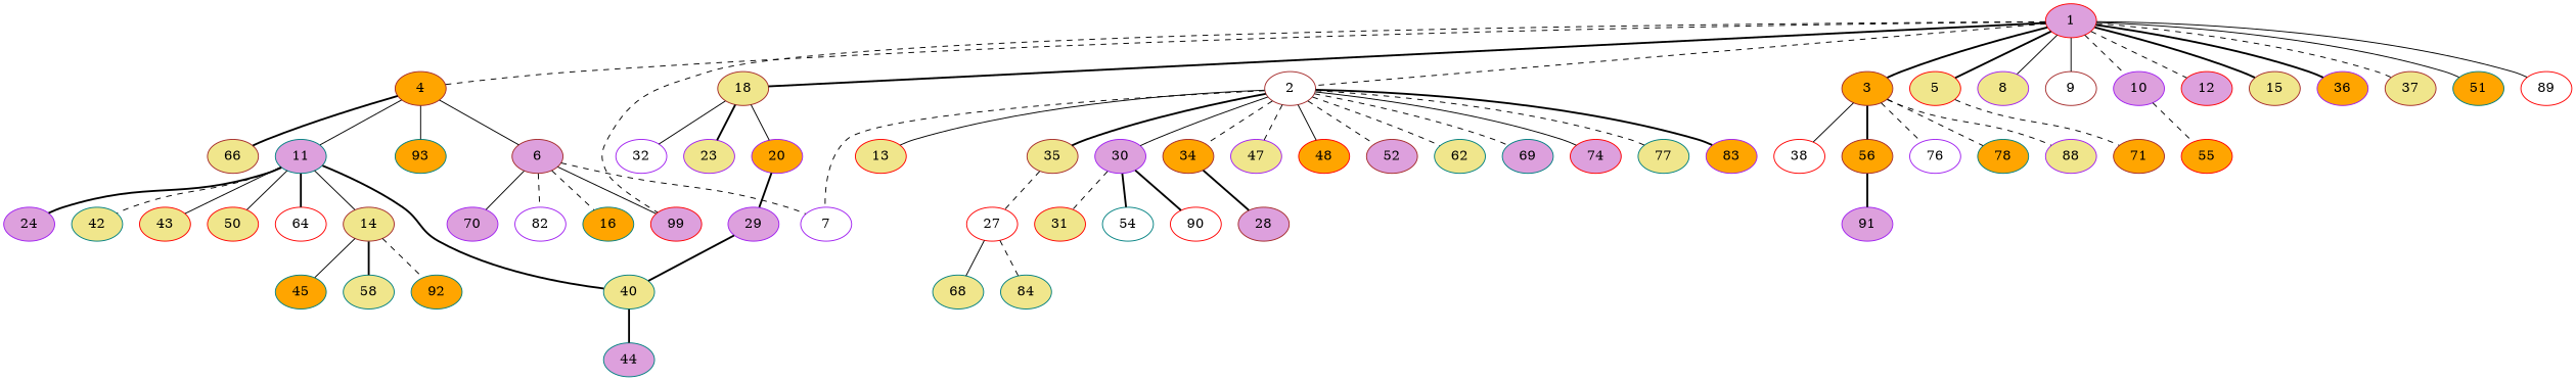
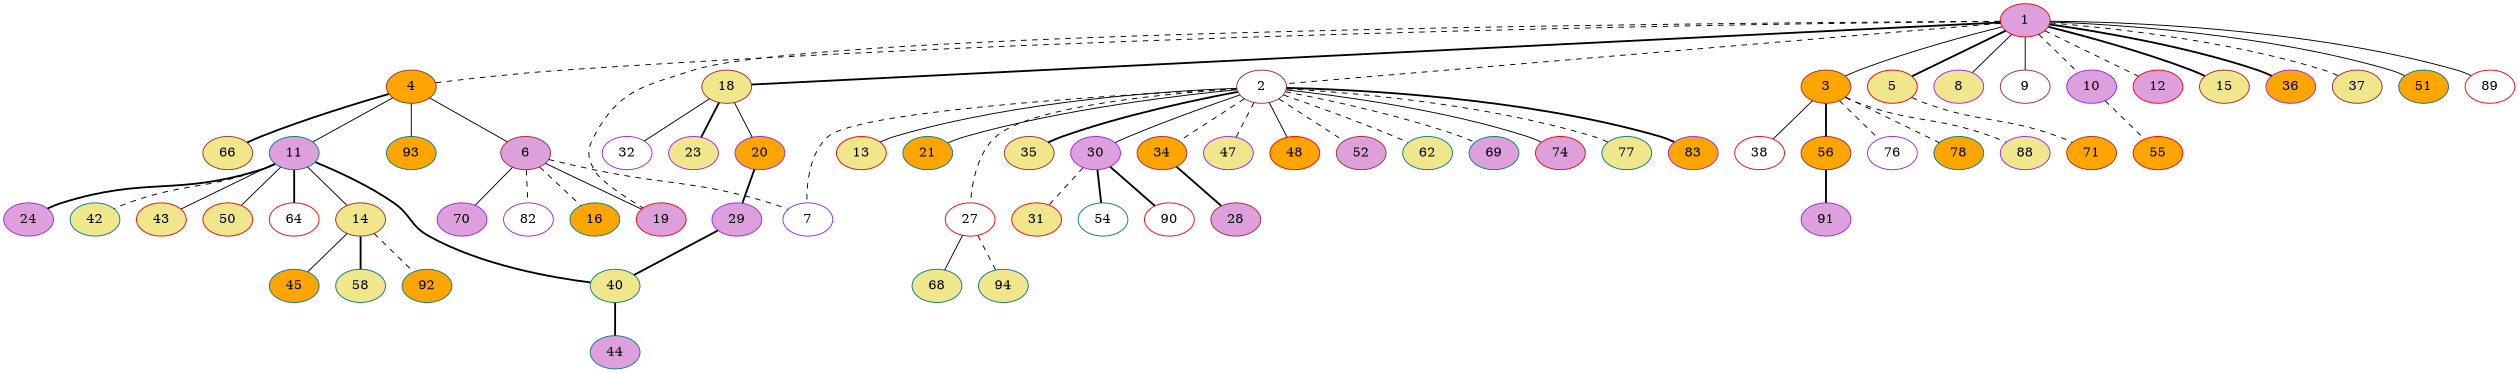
  graph {
    node [color=teal fillcolor=khaki style=filled]
    edge [style=dashed]
    1 [color=red fillcolor=plum super="+25"]
    2 [color=brown fillcolor=white super="+17"]
    3 [color=brown fillcolor=orange super="+33"]
    4 [color=brown fillcolor=orange super="+86"]
    5 [color=red]
    8 [color=purple super="+26"]
    9 [color=brown fillcolor=white]
    10 [color=purple fillcolor=plum]
    12 [color=red fillcolor=plum super="+82"]
    15 [color=brown super="+22"]
    18 [color=brown super="+59"]
-   19 [color=red fillcolor=plum label=99]
+   19 [color=red fillcolor=plum]
    36 [color=purple fillcolor=orange]
    37 [color=brown]
    51 [fillcolor=orange]
    89 [color=red fillcolor=white]
    7 [color=purple fillcolor=white super="+47"]
    13 [color=red]
+   21 [fillcolor=orange super="+79"]
    27 [color=red fillcolor=white super="+81"]
    30 [color=purple fillcolor=plum super="+61"]
    34 [color=brown fillcolor=orange super="+63"]
    35 [color=brown]
    n24 [color=purple label=47]
    48 [color=red fillcolor=orange]
    52 [color=brown fillcolor=plum]
    62
    69 [fillcolor=plum]
    74 [color=red fillcolor=plum]
    77
    83 [color=purple fillcolor=orange]
    38 [color=red fillcolor=white super="+67"]
    56 [color=brown fillcolor=orange super="+65"]
    76 [color=purple fillcolor=white]
    78 [fillcolor=orange]
    88 [color=purple]
    6 [color=brown fillcolor=plum super="+53"]
    11 [fillcolor=plum super="+49"]
    66 [color=brown]
    93 [fillcolor=orange]
    71 [color=brown fillcolor=orange]
    55 [color=red fillcolor=orange super="+60"]
    20 [color=purple fillcolor=orange]
    23 [color=purple]
    n45 [color=purple fillcolor=white label=32 super="+75"]
    68
-   84
+   84 [label=94]
    28 [color=brown fillcolor=plum super="+41"]
    31 [color=red super="+85"]
    54 [fillcolor=white]
    90 [color=red fillcolor=white]
    91 [color=purple fillcolor=plum]
    16 [fillcolor=orange]
    70 [color=purple fillcolor=plum]
    n55 [color=purple fillcolor=white label=82]
    14 [color=brown super="+57"]
    24 [color=purple fillcolor=plum]
    40 [super="+73"]
    42
    43 [color=red]
    50 [color=red]
    64 [color=red fillcolor=white]
    45 [fillcolor=orange super="+80"]
    58 [super="+72"]
    92 [fillcolor=orange]
    44 [fillcolor=plum]
    29 [color=purple fillcolor=plum super="+32"]
    1 -- 2
-   1 -- 3 [style=bold]
+   1 -- 3 [style=solid]
    1 -- 4
    1 -- 5 [style=bold]
    1 -- 8 [style=solid]
    1 -- 9 [style=solid]
    1 -- 10
    1 -- 12
    1 -- 15 [style=bold]
    1 -- 18 [style=bold]
    1 -- 19
    1 -- 36 [style=bold]
    1 -- 37
    1 -- 51 [style=solid]
    1 -- 89 [style=solid]
    2 -- 7
    2 -- 13 [style=solid]
-   35 -- 27
+   2 -- 21 [style=solid]
+   2 -- 27
    2 -- 30 [style=solid]
    2 -- 34
    2 -- 35 [style=bold]
    2 -- n24
    2 -- 48 [style=solid]
    2 -- 52
    2 -- 62
    2 -- 69
    2 -- 74 [style=solid]
    2 -- 77
    2 -- 83 [style=bold]
    3 -- 38 [style=solid]
    3 -- 56 [style=bold]
    3 -- 76
    3 -- 78
    3 -- 88
    4 -- 6 [style=solid]
    4 -- 11 [style=solid]
    4 -- 66 [style=bold]
    4 -- 93 [style=solid]
    5 -- 71
    10 -- 55
    18 -- 20 [style=solid]
    18 -- 23 [style=bold]
    18 -- n45 [style=solid]
    27 -- 68 [style=solid]
    27 -- 84
    30 -- 31
    30 -- 54 [style=bold]
    30 -- 90 [style=bold]
    34 -- 28 [style=bold]
    56 -- 91 [style=bold]
    6 -- 19 [style=solid]
    6 -- 7
    6 -- 16
    6 -- 70 [style=solid]
    6 -- n55
    11 -- 14 [style=solid]
    11 -- 24 [style=bold]
    11 -- 40 [style=bold]
    11 -- 42
    11 -- 43 [style=solid]
    11 -- 50 [style=solid]
    11 -- 64 [style=bold]
    20 -- 29 [style=bold]
    14 -- 45 [style=solid]
    14 -- 58 [style=bold]
    14 -- 92
    40 -- 44 [style=bold]
    29 -- 40 [style=bold]
  }
